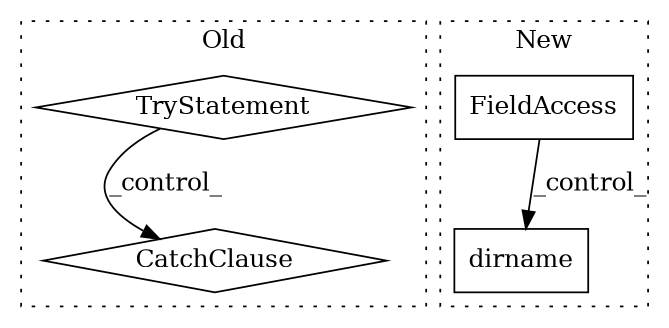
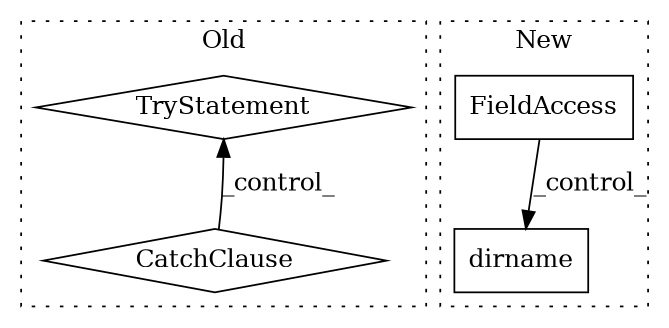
  digraph {
    node [shape=diamond]
    n1 [a=54 l=4 label=TryStatement s=434]
    n2 [a=12 l="13,2" label=CatchClause s="474,510"]
    n3 [a=32 l="8,1" label=dirname s="339,372" shape=box]
    n4 [a=22 l=7 label=FieldAccess s=331 shape=box]
    subgraph cluster_1 {
      label=Old
      style=dotted
      n1
      n2
    }
    subgraph cluster_2 {
      label=New
      style=dotted
      n3
      n4
    }
-   n1 -> n2 [label=_control_]
+   n2 -> n1 [label=_control_]
    n4 -> n3 [label=_control_]
  }
